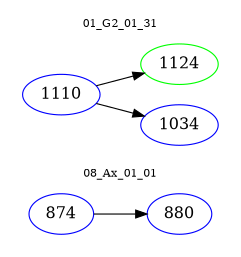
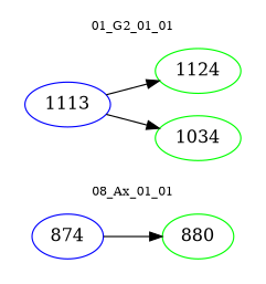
  digraph {
    rankdir=LR
    node [color=green]
    edge [color=black]
    n1 [color=blue label=874]
-   n2 [color=blue label=880]
-   n3 [color=blue label=1110]
-   n4 [color=blue label=1034]
+   n2 [label=880]
+   n3 [color=blue label=1113]
+   n4 [label=1034]
    n5 [label=1124]
    subgraph cluster_1 {
      color=white
      fontsize=10
      label="08_Ax_01_01"
      n1
      n2
    }
    subgraph cluster_2 {
      color=white
      fontsize=10
-     label="01_G2_01_31"
+     label="01_G2_01_01"
      n3
      n4
      n5
    }
    n1 -> n2
    n3 -> n4
    n3 -> n5
  }
